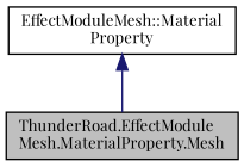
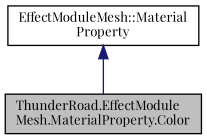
  digraph {
    fontname="Playfair Display"
    node [color=black fontname="Playfair Display" fontsize=10 shape=record style=filled]
-   n1 [fillcolor=grey75 fontcolor=black height=0.2 label="ThunderRoad.EffectModule\lMesh.MaterialProperty.Mesh" width=0.4]
+   n1 [fillcolor=grey75 fontcolor=black height=0.2 label="ThunderRoad.EffectModule\lMesh.MaterialProperty.Color" width=0.4]
    n2 [fillcolor=white height=0.2 label="EffectModuleMesh::Material\lProperty" width=0.4]
    n2 -> n1 [color=midnightblue dir=back fontname="Playfair Display" fontsize=10 labelfontname=Helvetica labelfontsize=10 style=solid]
  }
